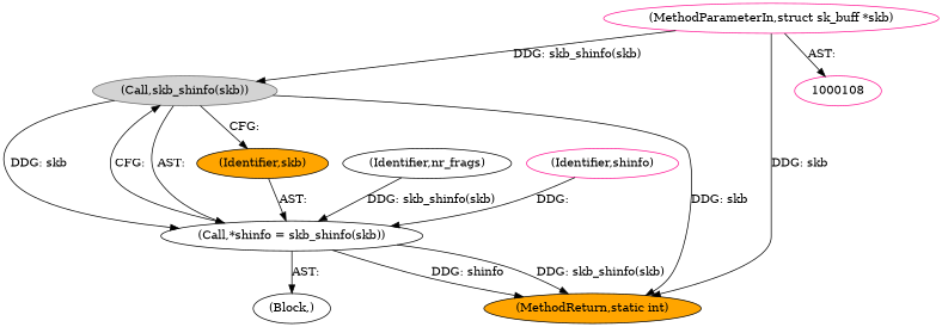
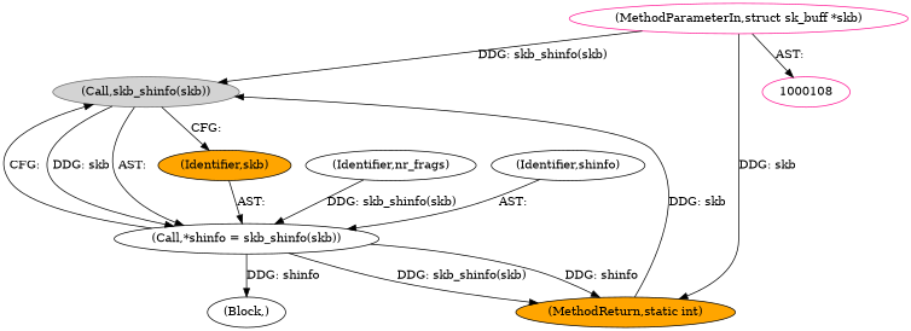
  digraph {
    node [color=black fillcolor=white style=filled]
    n1 [color=gray40 fillcolor=lightgrey label="(Call,skb_shinfo(skb))"]
    n2 [label="(Call,*shinfo = skb_shinfo(skb))"]
    n3 [fillcolor=orange label="(Identifier,skb)"]
    n4 [fillcolor=orange label="(MethodReturn,static int)"]
    n5 [label="(Block,)"]
    n6 [color=deeppink label="(MethodParameterIn,struct sk_buff *skb)"]
    1000108 [color=deeppink]
    n8 [label="(Identifier,nr_frags)"]
-   n9 [color=deeppink label="(Identifier,shinfo)"]
+   n9 [label="(Identifier,shinfo)"]
    n1 -> n2 [label="AST: "]
    n1 -> n2 [label="DDG: skb"]
    n1 -> n3 [label="CFG: "]
-   n1 -> n4 [label="DDG: skb"]
+   n4 -> n1 [label="DDG: skb"]
    n2 -> n1 [label="CFG: "]
    n2 -> n4 [label="DDG: shinfo"]
    n2 -> n4 [label="DDG: skb_shinfo(skb)"]
-   n2 -> n5 [label="AST: "]
+   n2 -> n5 [label="DDG: shinfo"]
    n3 -> n2 [label="AST: "]
    n6 -> n1 [label="DDG: skb_shinfo(skb)"]
    n6 -> n4 [label="DDG: skb"]
    n6 -> 1000108 [label="AST: "]
    n8 -> n2 [label="DDG: skb_shinfo(skb)"]
-   n9 -> n2 [label="DDG: "]
+   n9 -> n2 [label="AST: "]
  }
